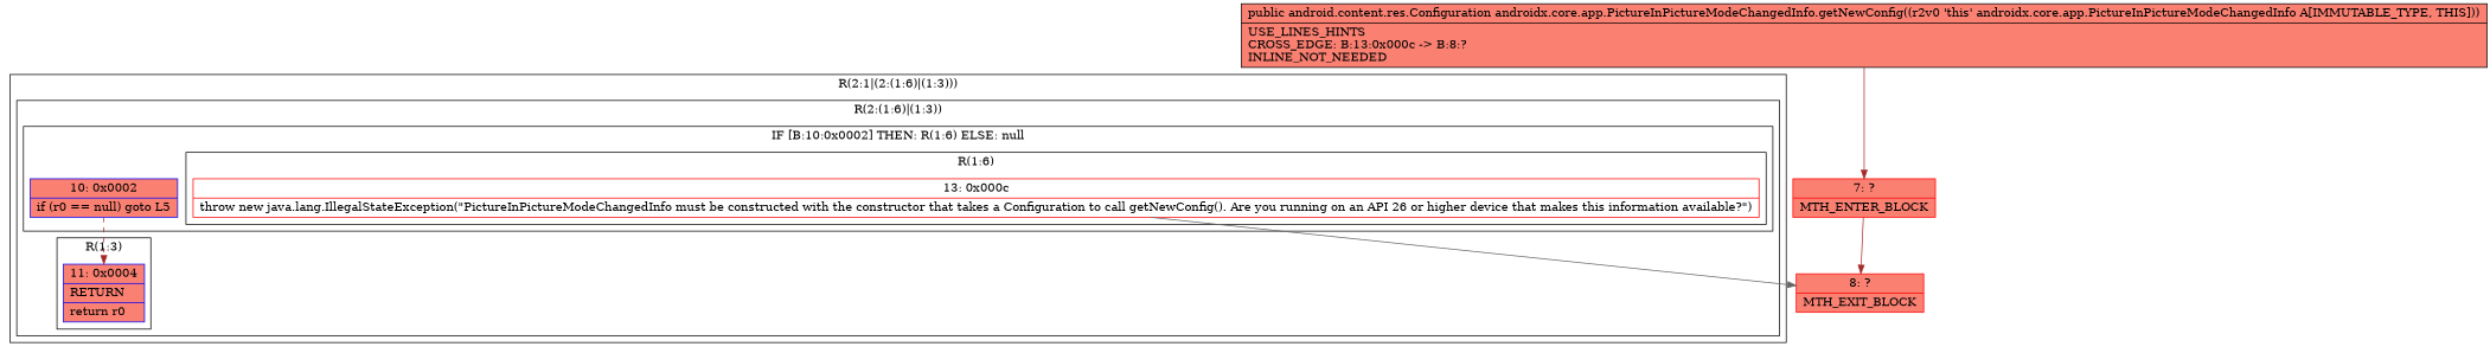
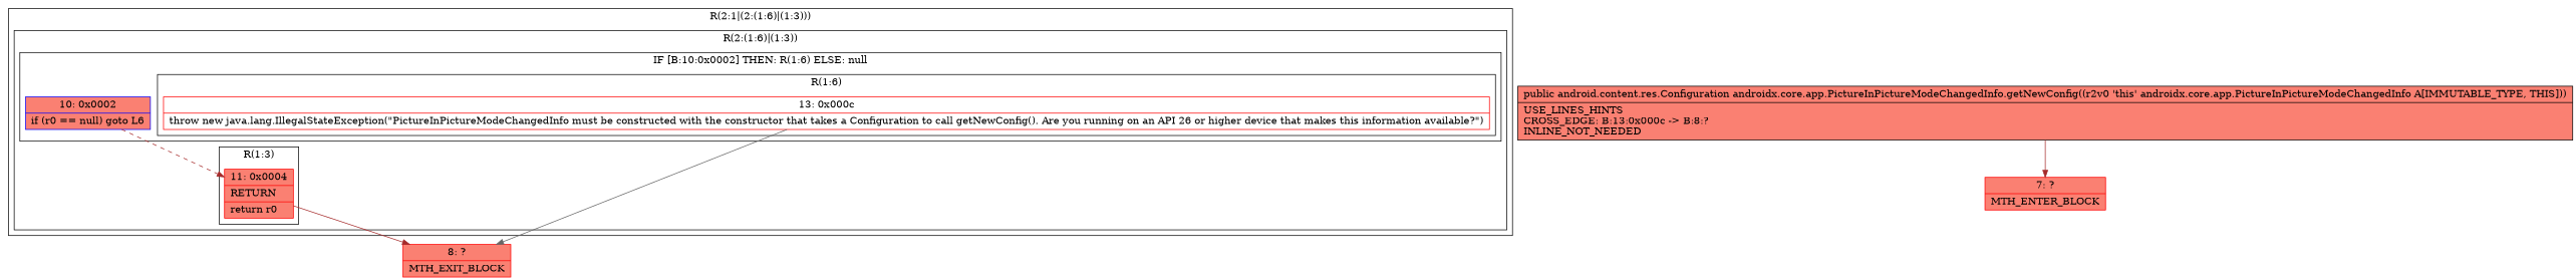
  digraph {
    node [color=red fillcolor=salmon shape=record style=filled]
    edge [color=brown]
    n1 [fillcolor=white label="{13\:\ 0x000c|throw new java.lang.IllegalStateException(\"PictureInPictureModeChangedInfo must be constructed with the constructor that takes a Configuration to call getNewConfig(). Are you running on an API 26 or higher device that makes this information available?\")\l}"]
-   n2 [color=blue label="{10\:\ 0x0002|if (r0 == null) goto L5\l}"]
-   n3 [color=blue label="{11\:\ 0x0004|RETURN\l|return r0\l}"]
+   n2 [color=blue label="{10\:\ 0x0002|if (r0 == null) goto L6\l}"]
+   n3 [label="{11\:\ 0x0004|RETURN\l|return r0\l}"]
    n4 [label="{8\:\ ?|MTH_EXIT_BLOCK\l}"]
    n5 [label="{7\:\ ?|MTH_ENTER_BLOCK\l}"]
    n6 [label="{public android.content.res.Configuration androidx.core.app.PictureInPictureModeChangedInfo.getNewConfig((r2v0 'this' androidx.core.app.PictureInPictureModeChangedInfo A[IMMUTABLE_TYPE, THIS]))  | USE_LINES_HINTS\lCROSS_EDGE: B:13:0x000c \-\> B:8:?\lINLINE_NOT_NEEDED\l}" color=""]
    subgraph cluster_1 {
      label="R(2:1|(2:(1:6)|(1:3)))"
      subgraph cluster_2 {
        label="R(2:(1:6)|(1:3))"
        subgraph cluster_3 {
          label="IF [B:10:0x0002] THEN: R(1:6) ELSE: null"
          n2
          subgraph cluster_4 {
            label="R(1:6)"
            n1
          }
        }
        subgraph cluster_5 {
          label="R(1:3)"
          n3
        }
      }
    }
    n1 -> n4 [color=gray40]
    n2 -> n3 [style=dashed]
-   n5 -> n4
+   n3 -> n4
    n6 -> n5
  }
